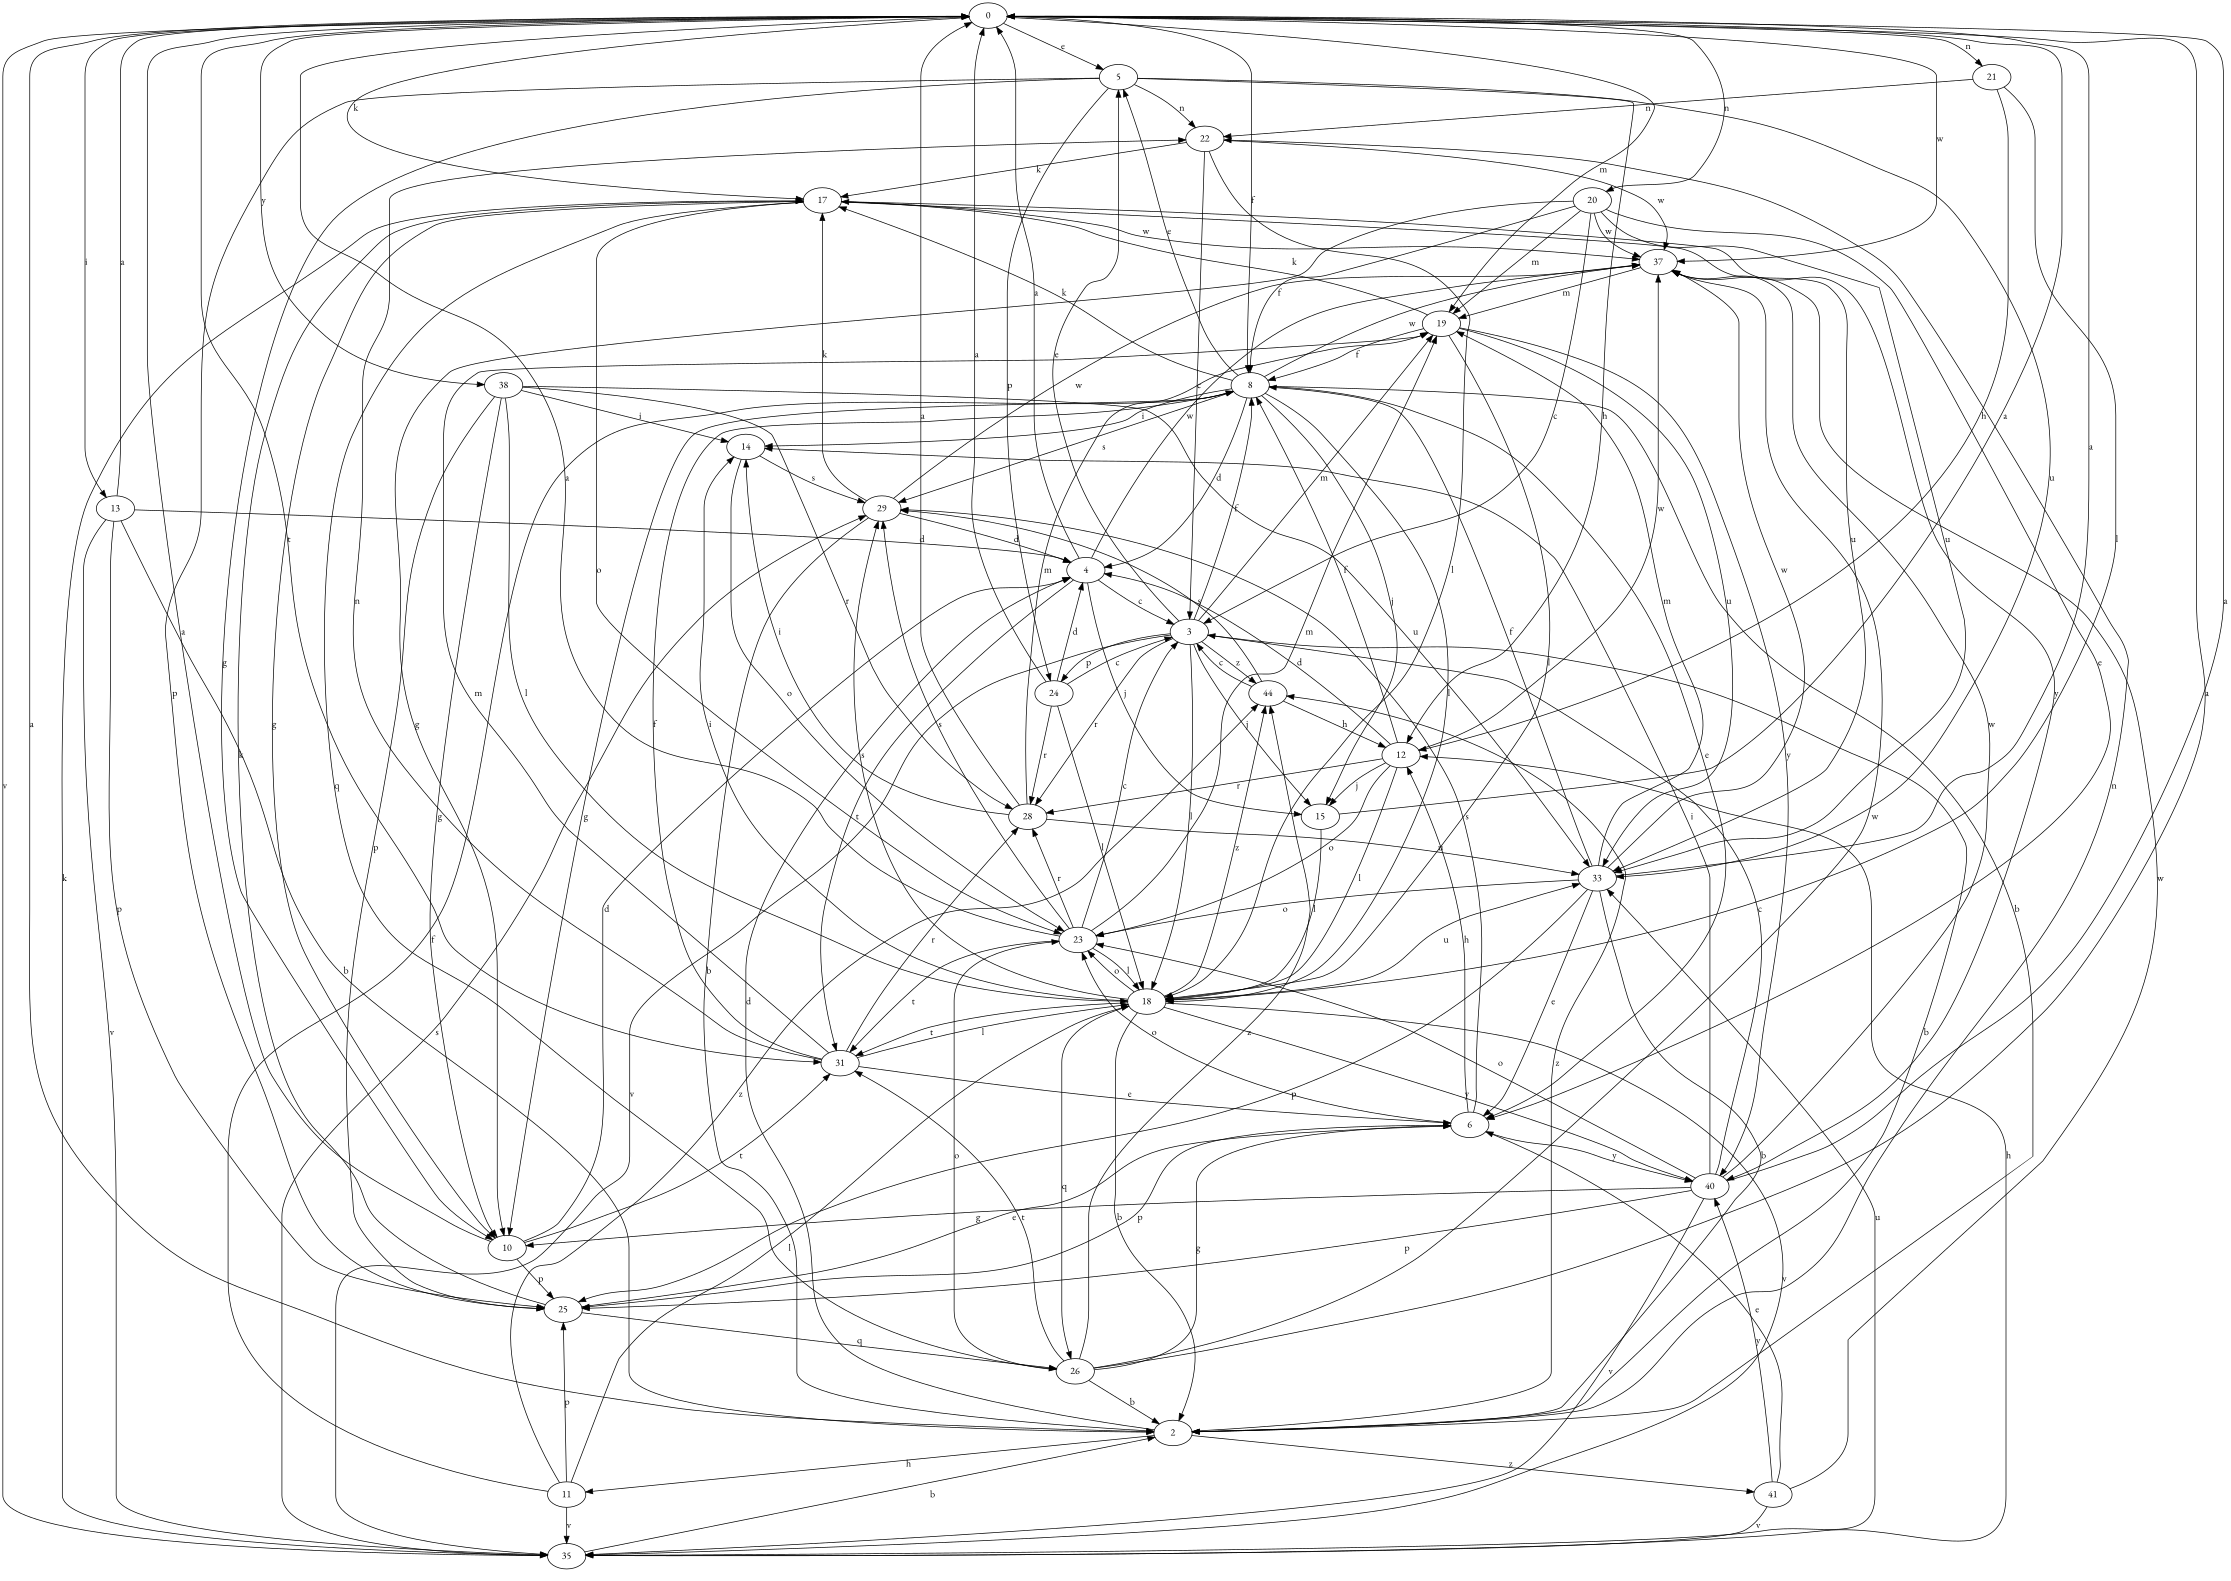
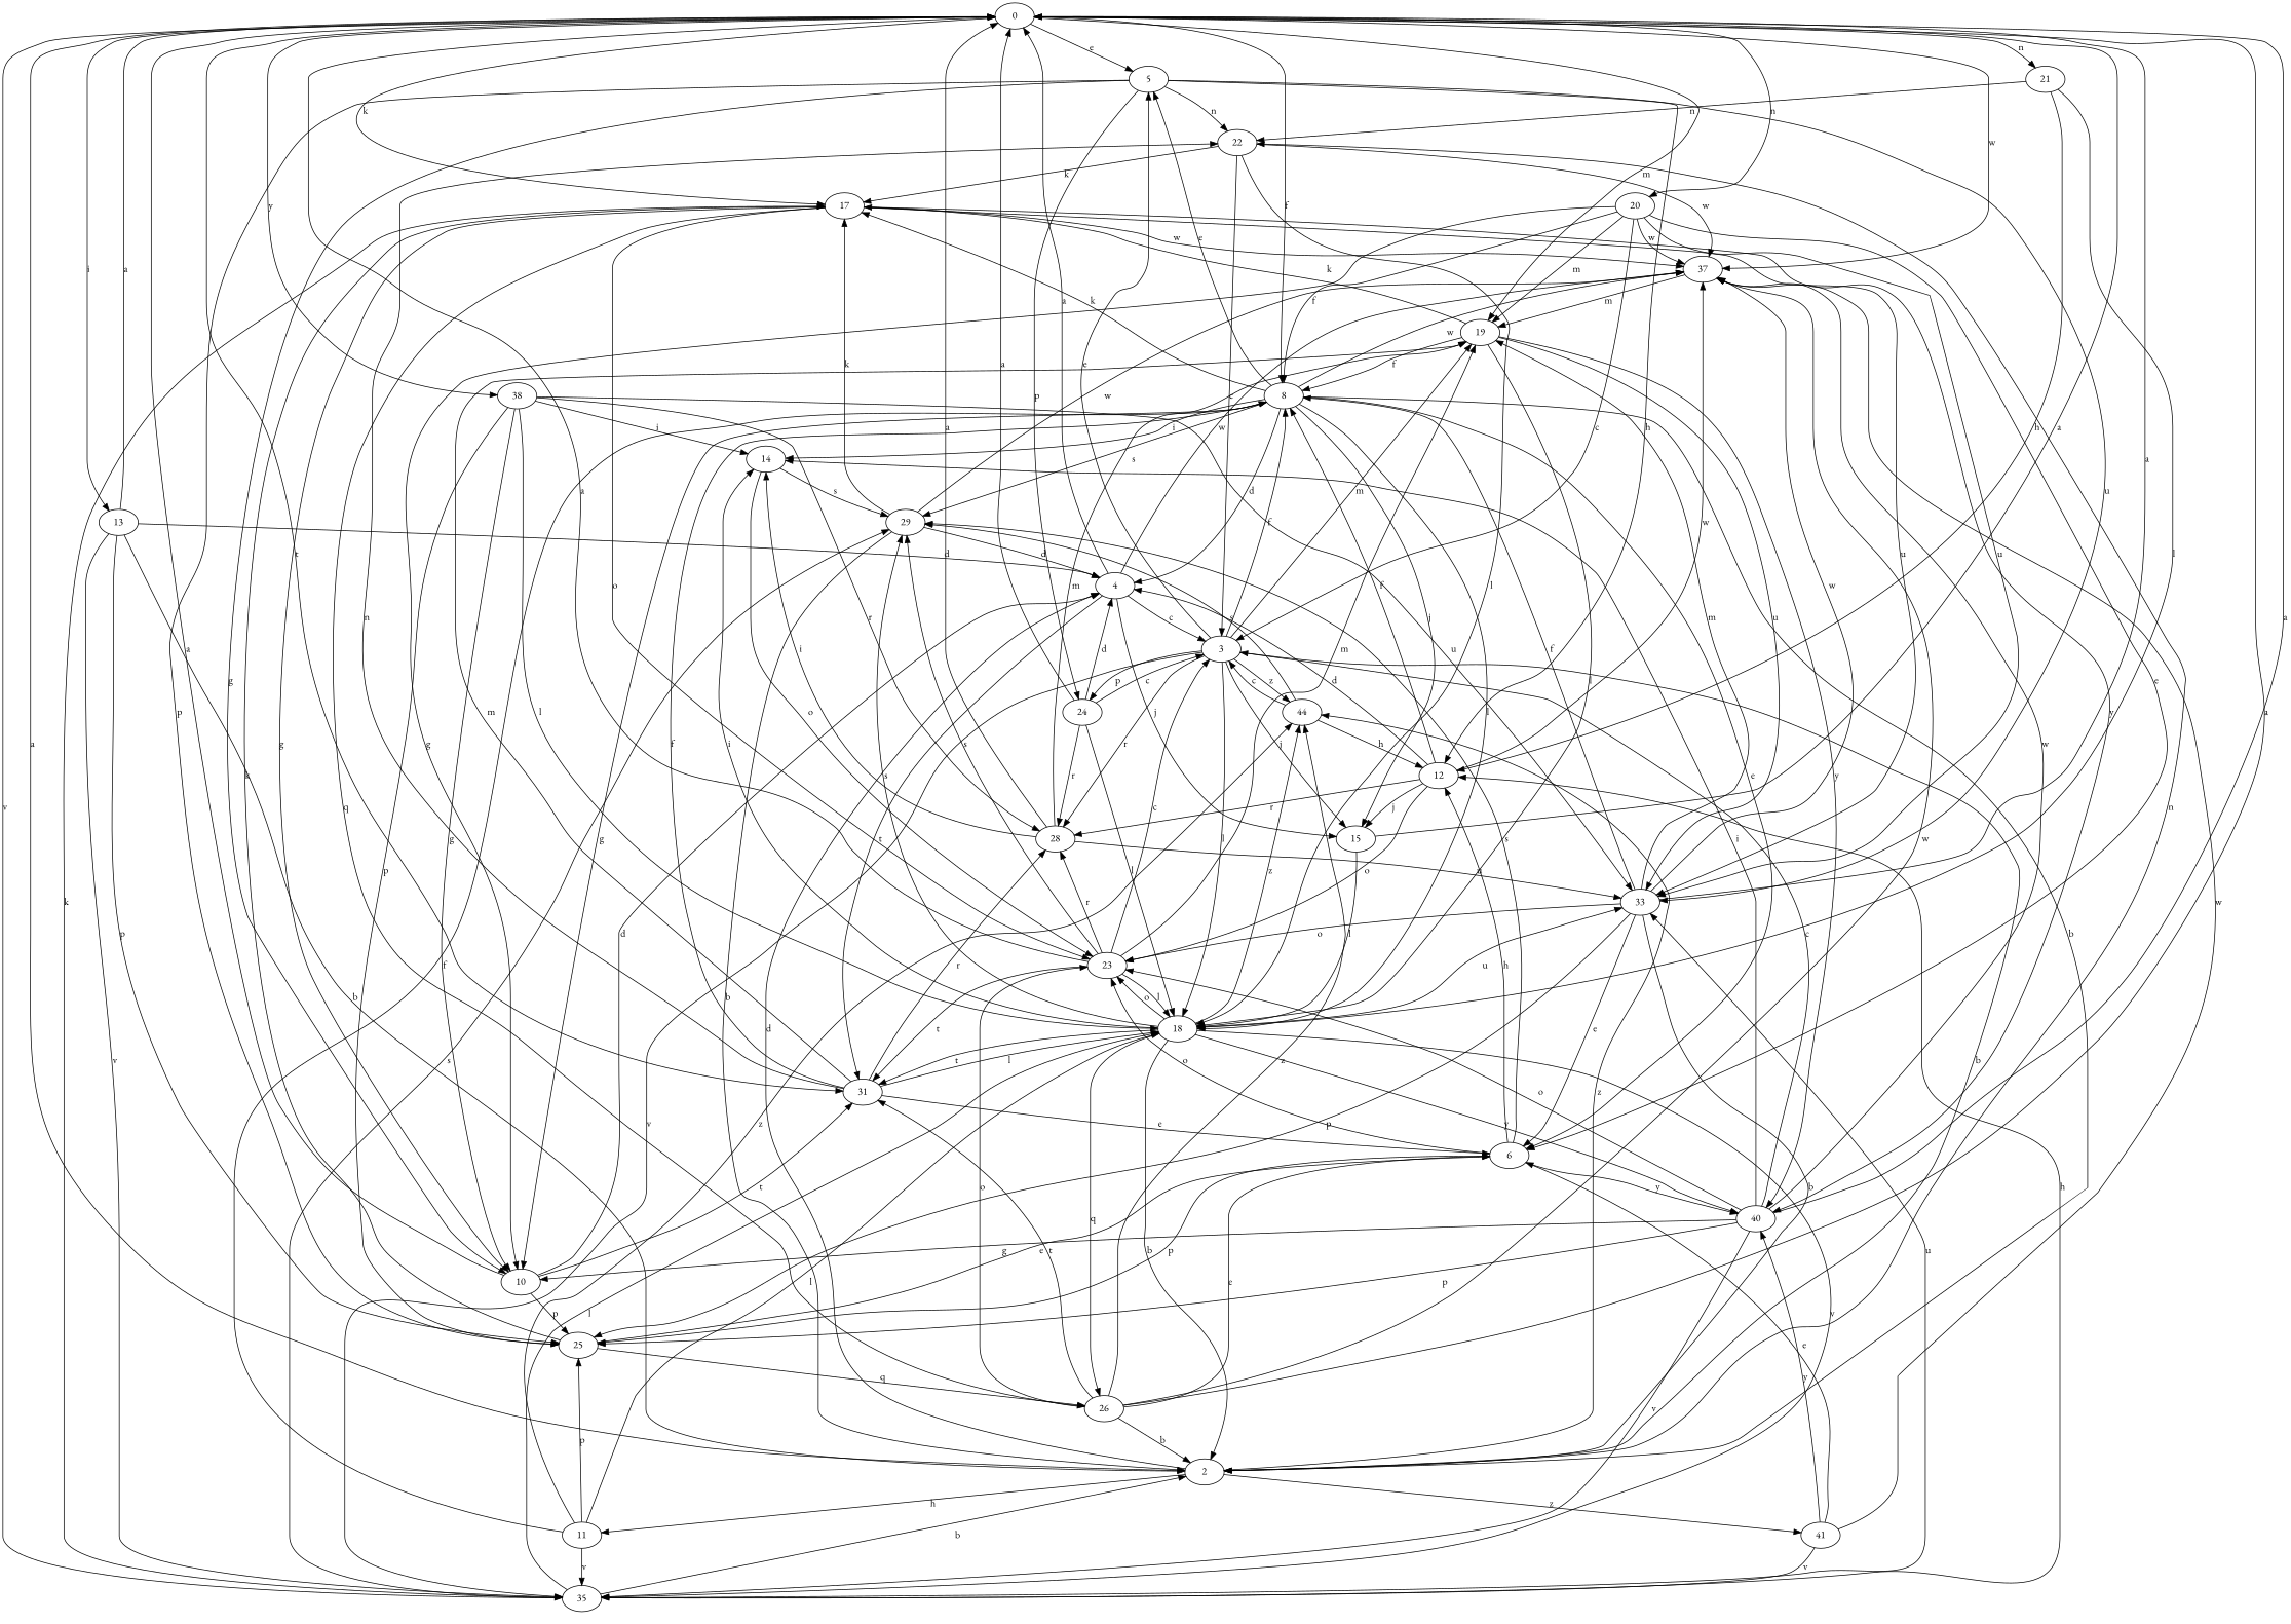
  strict digraph {
    fontname="EB Garamond"
    node [fontname="EB Garamond"]
    edge [fontname="EB Garamond"]
    0
    5
    8
    13
    17
    19
    20
    21
    31
    35
    37
    38
    22
    24
    10
    12
    25
    33
    2
    4
    15
    18
    6
    29
    14
    23
    40
    26
    3
    28
    11
    41
    44
    0 -> 5 [label=e]
    0 -> 8 [label=f]
    0 -> 13 [label=i]
    0 -> 17 [label=k]
    0 -> 19 [label=m]
    0 -> 20 [label=n]
    0 -> 21 [label=n]
    0 -> 31 [label=t]
    0 -> 35 [label=v]
    0 -> 37 [label=w]
    0 -> 38 [label=y]
    5 -> 22 [label=n]
    5 -> 24 [label=p]
    5 -> 10 [label=g]
    5 -> 12 [label=h]
    5 -> 25 [label=p]
    5 -> 33 [label=u]
    8 -> 5 [label=e]
    8 -> 17 [label=k]
    8 -> 37 [label=w]
    8 -> 10 [label=g]
    8 -> 2 [label=b]
    8 -> 4 [label=d]
    8 -> 15 [label=j]
    8 -> 18 [label=l]
    8 -> 6 [label=e]
    8 -> 29 [label=s]
    8 -> 14 [label=i]
    13 -> 0 [label=a]
    13 -> 35 [label=v]
    13 -> 25 [label=p]
    13 -> 2 [label=b]
    13 -> 4 [label=d]
    17 -> 37 [label=w]
    17 -> 10 [label=g]
    17 -> 33 [label=u]
    17 -> 23 [label=o]
    17 -> 40 [label=y]
    17 -> 26 [label=q]
    19 -> 8 [label=f]
    19 -> 17 [label=k]
    19 -> 33 [label=u]
    19 -> 18 [label=l]
    19 -> 40 [label=y]
    20 -> 8 [label=f]
    20 -> 19 [label=m]
    20 -> 37 [label=w]
    20 -> 10 [label=g]
    20 -> 33 [label=u]
    20 -> 6 [label=e]
    20 -> 3 [label=c]
    21 -> 22 [label=n]
    21 -> 12 [label=h]
    21 -> 18 [label=l]
    31 -> 8 [label=f]
    31 -> 19 [label=m]
    31 -> 22 [label=n]
    31 -> 18 [label=l]
    31 -> 6 [label=e]
    31 -> 28 [label=r]
    35 -> 17 [label=k]
    35 -> 12 [label=h]
    35 -> 33 [label=u]
    35 -> 2 [label=b]
-   12 -> 18 [label=l]
+   35 -> 18 [label=l]
    35 -> 29 [label=s]
    37 -> 19 [label=m]
    38 -> 10 [label=g]
    38 -> 25 [label=p]
    38 -> 33 [label=u]
    38 -> 18 [label=l]
    38 -> 14 [label=i]
    38 -> 28 [label=r]
    22 -> 17 [label=k]
    22 -> 37 [label=w]
    22 -> 18 [label=l]
    22 -> 3 [label=c]
    24 -> 0 [label=a]
    24 -> 4 [label=d]
    24 -> 18 [label=l]
    24 -> 3 [label=c]
    24 -> 28 [label=r]
    10 -> 0 [label=a]
    10 -> 31 [label=t]
    10 -> 25 [label=p]
    10 -> 4 [label=d]
    12 -> 8 [label=f]
    12 -> 37 [label=w]
    12 -> 4 [label=d]
    12 -> 15 [label=j]
    12 -> 23 [label=o]
    12 -> 28 [label=r]
    25 -> 17 [label=k]
    25 -> 6 [label=e]
    25 -> 26 [label=q]
    33 -> 0 [label=a]
    33 -> 8 [label=f]
    33 -> 19 [label=m]
    33 -> 37 [label=w]
    33 -> 25 [label=p]
    33 -> 2 [label=b]
    33 -> 6 [label=e]
    33 -> 23 [label=o]
    2 -> 0 [label=a]
    2 -> 22 [label=n]
    2 -> 4 [label=d]
    2 -> 11 [label=h]
    2 -> 41 [label=z]
    2 -> 44 [label=z]
    4 -> 0 [label=a]
    4 -> 31 [label=t]
    4 -> 37 [label=w]
    4 -> 15 [label=j]
    4 -> 3 [label=c]
    15 -> 0 [label=a]
    15 -> 18 [label=l]
    18 -> 31 [label=t]
    18 -> 35 [label=v]
    18 -> 33 [label=u]
    18 -> 2 [label=b]
    18 -> 29 [label=s]
    18 -> 14 [label=i]
    18 -> 23 [label=o]
    18 -> 40 [label=y]
    18 -> 26 [label=q]
    18 -> 44 [label=z]
    6 -> 12 [label=h]
    6 -> 25 [label=p]
    6 -> 29 [label=s]
    6 -> 23 [label=o]
    6 -> 40 [label=y]
    29 -> 17 [label=k]
    29 -> 37 [label=w]
    29 -> 2 [label=b]
    29 -> 4 [label=d]
    14 -> 29 [label=s]
    14 -> 23 [label=o]
    23 -> 0 [label=a]
    23 -> 19 [label=m]
    23 -> 31 [label=t]
    23 -> 18 [label=l]
    23 -> 29 [label=s]
    23 -> 3 [label=c]
    23 -> 28 [label=r]
    40 -> 0 [label=a]
    40 -> 35 [label=v]
    40 -> 37 [label=w]
    40 -> 10 [label=g]
    40 -> 25 [label=p]
    40 -> 14 [label=i]
    40 -> 23 [label=o]
    40 -> 3 [label=c]
    26 -> 0 [label=a]
    26 -> 31 [label=t]
    26 -> 37 [label=w]
    26 -> 2 [label=b]
-   26 -> 6 [label=g]
+   26 -> 6 [label=e]
    26 -> 23 [label=o]
    26 -> 44 [label=z]
    3 -> 5 [label=e]
    3 -> 8 [label=f]
    3 -> 19 [label=m]
    3 -> 35 [label=v]
    3 -> 24 [label=p]
    3 -> 2 [label=b]
    3 -> 15 [label=j]
    3 -> 18 [label=l]
    3 -> 28 [label=r]
    3 -> 44 [label=z]
    28 -> 0 [label=a]
    28 -> 19 [label=m]
    28 -> 33 [label=u]
    28 -> 14 [label=i]
    11 -> 8 [label=f]
    11 -> 35 [label=v]
    11 -> 25 [label=p]
    11 -> 18 [label=l]
    11 -> 44 [label=z]
    41 -> 35 [label=v]
    41 -> 37 [label=w]
    41 -> 6 [label=e]
    41 -> 40 [label=y]
    44 -> 12 [label=h]
    44 -> 29 [label=s]
    44 -> 3 [label=c]
  }
